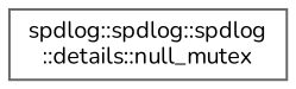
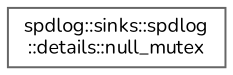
  digraph {
    rankdir=LR
    fontname=Nunito
-   n1 [color=grey40 fillcolor=white fontname=Nunito fontsize=10 height=0.2 label="spdlog::spdlog::spdlog\l::details::null_mutex" shape=box style=filled width=0.4]
+   n1 [color=grey40 fillcolor=white fontname=Nunito fontsize=10 height=0.2 label="spdlog::sinks::spdlog\l::details::null_mutex" shape=box style=filled width=0.4]
  }
